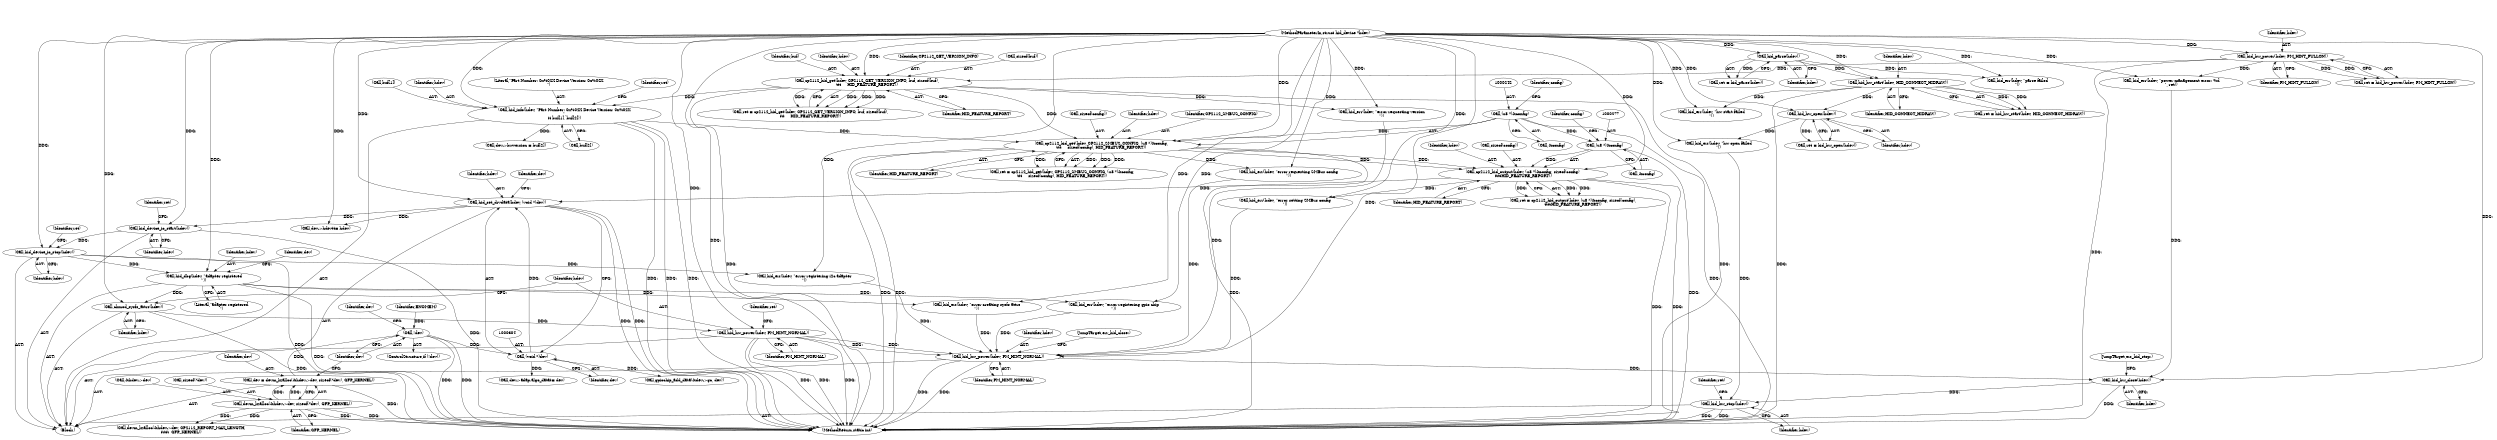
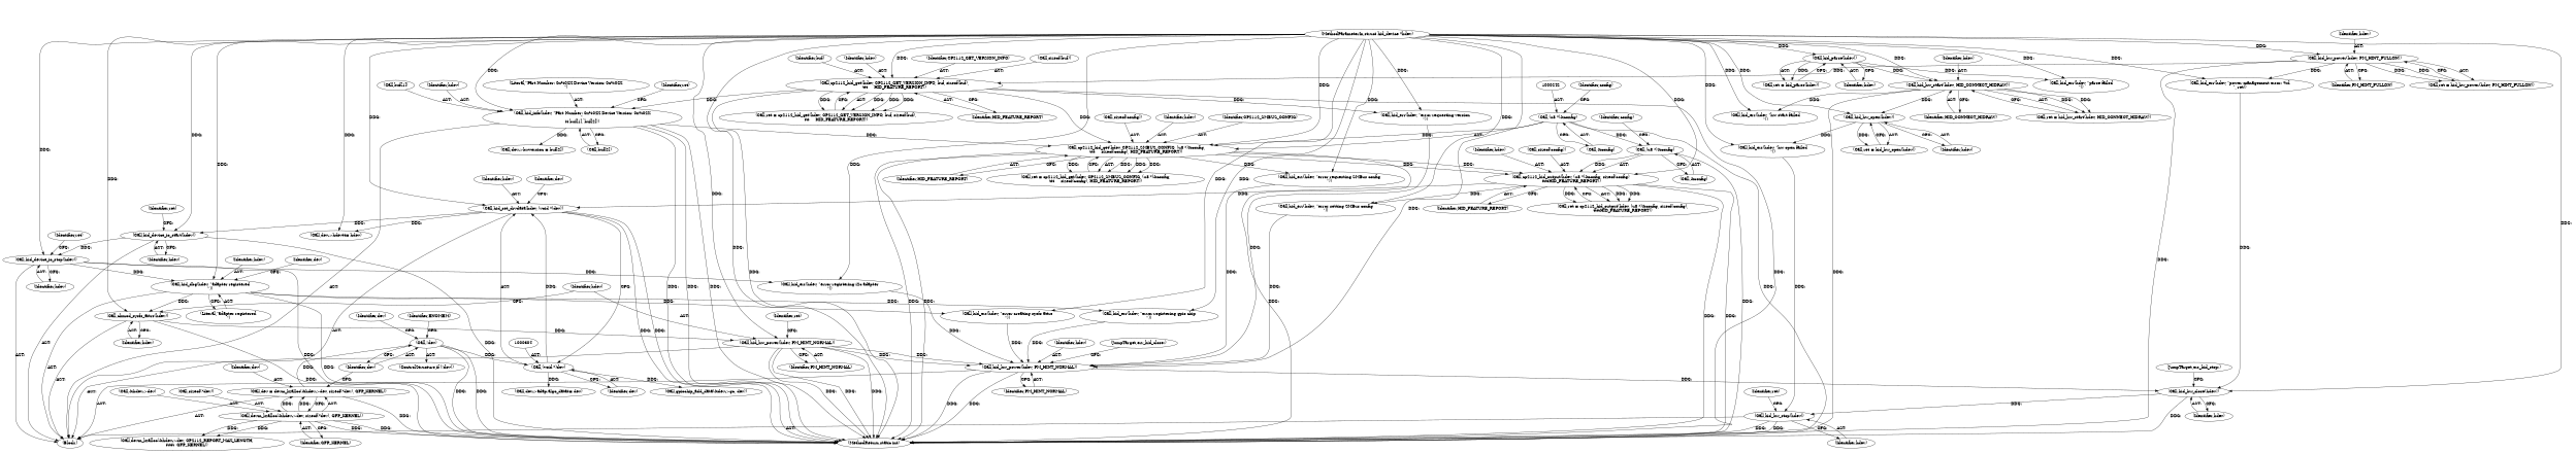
  digraph {
    n1 [label="(Call,chmod_sysfs_attrs(hdev))"]
    n2 [label="(Call,hid_hw_power(hdev, PM_HINT_NORMAL))"]
    n3 [label="(Identifier,hdev)"]
    n4 [label="(Block,)"]
    n5 [label="(MethodReturn,static int)"]
    n6 [label="(Call,hid_hw_power(hdev, PM_HINT_NORMAL))"]
    n7 [label="(Identifier,PM_HINT_NORMAL)"]
    n8 [label="(Call,hid_dbg(hdev, \"adapter registered\n\"))"]
    n9 [label="(Literal,\"adapter registered\n\")"]
    n10 [label="(Call,hid_err(hdev, \"error registering gpio chip\n\"))"]
    n11 [label="(Call,hid_err(hdev, \"error creating sysfs attrs\n\"))"]
    n12 [label="(Call,hid_device_io_stop(hdev))"]
    n13 [label="(Identifier,hdev)"]
    n14 [label="(Call,hid_err(hdev, \"error registering i2c adapter\n\"))"]
    n15 [label="(Call,hid_device_io_start(hdev))"]
    n16 [label="(Identifier,hdev)"]
    n17 [label="(MethodParameterIn,struct hid_device *hdev)"]
    n18 [label="(Call,hid_set_drvdata(hdev, (void *)dev))"]
    n19 [label="(Call,cp2112_hid_output(hdev, (u8 *)&config, sizeof(config),\n\t\t\t\tHID_FEATURE_REPORT))"]
    n20 [label="(Call,cp2112_hid_get(hdev, CP2112_SMBUS_CONFIG, (u8 *)&config,\n\t\t\t     sizeof(config), HID_FEATURE_REPORT))"]
    n21 [label="(Call,hid_info(hdev, \"Part Number: 0x%02X Device Version: 0x%02X\n\",\n\t\t buf[1], buf[2]))"]
    n22 [label="(Call,cp2112_hid_get(hdev, CP2112_GET_VERSION_INFO, buf, sizeof(buf),\n\t\t\t     HID_FEATURE_REPORT))"]
    n23 [label="(Call,hid_hw_power(hdev, PM_HINT_FULLON))"]
    n24 [label="(Call,hid_hw_open(hdev))"]
    n25 [label="(Call,hid_hw_start(hdev, HID_CONNECT_HIDRAW))"]
    n26 [label="(Call,hid_parse(hdev))"]
    n27 [label="(Call,hid_hw_close(hdev))"]
    n28 [label="(Call,hid_err(hdev, \"power management error: %d\n\", ret))"]
    n29 [label="(Call,hid_err(hdev, \"hw start failed\n\"))"]
    n30 [label="(Call,hid_err(hdev, \"hw open failed\n\"))"]
    n31 [label="(Call,hid_err(hdev, \"parse failed\n\"))"]
    n32 [label="(Call,hid_err(hdev, \"error requesting SMBus config\n\"))"]
    n33 [label="(Call,hid_err(hdev, \"error setting SMBus config\n\"))"]
    n34 [label="(Call,dev->hdev\t\t= hdev)"]
    n35 [label="(Call,hid_err(hdev, \"error requesting version\n\"))"]
    n36 [label="(Call,(void *)dev)"]
    n37 [label="(Call,ret = cp2112_hid_output(hdev, (u8 *)&config, sizeof(config),\n\t\t\t\tHID_FEATURE_REPORT))"]
    n38 [label="(Identifier,HID_FEATURE_REPORT)"]
    n39 [label="(Call,ret = cp2112_hid_get(hdev, CP2112_SMBUS_CONFIG, (u8 *)&config,\n\t\t\t     sizeof(config), HID_FEATURE_REPORT))"]
    n40 [label="(Identifier,HID_FEATURE_REPORT)"]
    n41 [label="(Call,buf[2])"]
    n42 [label="(Call,dev->hwversion = buf[2])"]
    n43 [label="(Call,ret = cp2112_hid_get(hdev, CP2112_GET_VERSION_INFO, buf, sizeof(buf),\n\t\t\t     HID_FEATURE_REPORT))"]
    n44 [label="(Identifier,HID_FEATURE_REPORT)"]
    n45 [label="(Identifier,PM_HINT_FULLON)"]
    n46 [label="(Call,ret = hid_hw_power(hdev, PM_HINT_FULLON))"]
    n47 [label="(Identifier,hdev)"]
    n48 [label="(Call,ret = hid_hw_open(hdev))"]
    n49 [label="(Identifier,HID_CONNECT_HIDRAW)"]
    n50 [label="(Call,ret = hid_hw_start(hdev, HID_CONNECT_HIDRAW))"]
    n51 [label="(Identifier,hdev)"]
    n52 [label="(Call,ret = hid_parse(hdev))"]
    n53 [label="(Identifier,PM_HINT_NORMAL)"]
    n54 [label="(Call,hid_hw_stop(hdev))"]
    n55 [label="(Identifier,hdev)"]
    n56 [label="(Identifier,hdev)"]
    n57 [label="(Identifier,dev)"]
    n58 [label="(Call,dev->adap.algo_data\t= dev)"]
    n59 [label="(Call,gpiochip_add_data(&dev->gc, dev))"]
    n60 [label="(Call,(u8 *)&config)"]
    n61 [label="(Call,(u8 *)&config)"]
    n62 [label="(Call,&config)"]
    n63 [label="(Call,&config)"]
    n64 [label="(Call,!dev)"]
    n65 [label="(Identifier,dev)"]
    n66 [label="(ControlStructure,if (!dev))"]
    n67 [label="(Call,dev = devm_kzalloc(&hdev->dev, sizeof(*dev), GFP_KERNEL))"]
    n68 [label="(Call,devm_kzalloc(&hdev->dev, sizeof(*dev), GFP_KERNEL))"]
    n69 [label="(Identifier,GFP_KERNEL)"]
    n70 [label="(Call,devm_kzalloc(&hdev->dev, CP2112_REPORT_MAX_LENGTH,\n\t\t\t\t\t  GFP_KERNEL))"]
    n71 [label="(Identifier,config)"]
    n72 [label="(Identifier,config)"]
    n73 [label="(Identifier,hdev)"]
    n74 [label="(Identifier,ret)"]
    n75 [label="(Identifier,hdev)"]
    n76 [label="(Call,&hdev->dev)"]
    n77 [label="(Call,sizeof(config))"]
    n78 [label="(Identifier,hdev)"]
    n79 [label="(Identifier,hdev)"]
    n80 [label="(Identifier,hdev)"]
    n81 [label="(JumpTarget,err_hid_close:)"]
    n82 [label="(Identifier,hdev)"]
    n83 [label="(JumpTarget,err_hid_stop:)"]
    n84 [label="(Identifier,hdev)"]
    n85 [label="(Identifier,CP2112_SMBUS_CONFIG)"]
    n86 [label="(Literal,\"Part Number: 0x%02X Device Version: 0x%02X\n\")"]
    n87 [label="(Identifier,CP2112_GET_VERSION_INFO)"]
    n88 [label="(Identifier,hdev)"]
    n89 [label="(Identifier,ret)"]
    n90 [label="(Identifier,hdev)"]
    n91 [label="(Identifier,dev)"]
    n92 [label="(Call,sizeof(buf))"]
    n93 [label="(Identifier,hdev)"]
    n94 [label="(Identifier,dev)"]
    n95 [label="(Identifier,ret)"]
    n96 [label="(Identifier,dev)"]
    n97 [label="(Identifier,ENOMEM)"]
    n98 [label="(Call,sizeof(*dev))"]
    n99 [label="(Identifier,ret)"]
    n100 [label="(Call,buf[1])"]
    n101 [label="(Identifier,dev)"]
    n102 [label="(Identifier,ret)"]
    n103 [label="(Call,sizeof(config))"]
    n104 [label="(Identifier,buf)"]
    1000242
-   1000277
    1000304
    n1 -> n2 [label="DDG: "]
    n1 -> n3 [label="CFG: "]
    n1 -> n4 [label="AST: "]
    n1 -> n5 [label="DDG: "]
    n2 -> n4 [label="AST: "]
    n2 -> n5 [label="DDG: "]
    n2 -> n5 [label="DDG: "]
    n2 -> n5 [label="DDG: "]
    n2 -> n6 [label="DDG: "]
    n2 -> n6 [label="DDG: "]
    n2 -> n7 [label="CFG: "]
    n3 -> n1 [label="AST: "]
    n6 -> n4 [label="AST: "]
    n6 -> n5 [label="DDG: "]
    n6 -> n5 [label="DDG: "]
    n6 -> n27 [label="DDG: "]
    n6 -> n53 [label="CFG: "]
    n7 -> n2 [label="AST: "]
    n8 -> n1 [label="DDG: "]
    n8 -> n4 [label="AST: "]
    n8 -> n5 [label="DDG: "]
    n8 -> n9 [label="CFG: "]
    n8 -> n10 [label="DDG: "]
    n8 -> n11 [label="DDG: "]
    n9 -> n8 [label="AST: "]
    n10 -> n6 [label="DDG: "]
    n11 -> n6 [label="DDG: "]
    n12 -> n4 [label="AST: "]
    n12 -> n5 [label="DDG: "]
    n12 -> n8 [label="DDG: "]
    n12 -> n13 [label="CFG: "]
    n12 -> n14 [label="DDG: "]
    n13 -> n12 [label="AST: "]
    n14 -> n6 [label="DDG: "]
    n15 -> n4 [label="AST: "]
    n15 -> n5 [label="DDG: "]
    n15 -> n12 [label="DDG: "]
    n15 -> n16 [label="CFG: "]
    n16 -> n15 [label="AST: "]
    n17 -> n1 [label="DDG: "]
    n17 -> n2 [label="DDG: "]
    n17 -> n5 [label="DDG: "]
    n17 -> n6 [label="DDG: "]
    n17 -> n8 [label="DDG: "]
    n17 -> n10 [label="DDG: "]
    n17 -> n11 [label="DDG: "]
    n17 -> n12 [label="DDG: "]
    n17 -> n14 [label="DDG: "]
    n17 -> n15 [label="DDG: "]
    n17 -> n18 [label="DDG: "]
    n17 -> n19 [label="DDG: "]
    n17 -> n20 [label="DDG: "]
    n17 -> n21 [label="DDG: "]
    n17 -> n22 [label="DDG: "]
    n17 -> n23 [label="DDG: "]
    n17 -> n24 [label="DDG: "]
    n17 -> n25 [label="DDG: "]
    n17 -> n26 [label="DDG: "]
    n17 -> n27 [label="DDG: "]
    n17 -> n28 [label="DDG: "]
    n17 -> n29 [label="DDG: "]
    n17 -> n30 [label="DDG: "]
    n17 -> n31 [label="DDG: "]
    n17 -> n32 [label="DDG: "]
    n17 -> n33 [label="DDG: "]
    n17 -> n34 [label="DDG: "]
    n17 -> n35 [label="DDG: "]
    n18 -> n4 [label="AST: "]
    n18 -> n5 [label="DDG: "]
    n18 -> n5 [label="DDG: "]
    n18 -> n15 [label="DDG: "]
    n18 -> n34 [label="DDG: "]
    n18 -> n36 [label="CFG: "]
    n19 -> n5 [label="DDG: "]
    n19 -> n5 [label="DDG: "]
    n19 -> n18 [label="DDG: "]
    n19 -> n33 [label="DDG: "]
    n19 -> n37 [label="AST: "]
    n19 -> n37 [label="DDG: "]
    n19 -> n37 [label="DDG: "]
    n19 -> n37 [label="DDG: "]
    n19 -> n38 [label="CFG: "]
    n20 -> n5 [label="DDG: "]
    n20 -> n5 [label="DDG: "]
    n20 -> n5 [label="DDG: "]
    n20 -> n19 [label="DDG: "]
    n20 -> n19 [label="DDG: "]
    n20 -> n32 [label="DDG: "]
    n20 -> n39 [label="AST: "]
    n20 -> n39 [label="DDG: "]
    n20 -> n39 [label="DDG: "]
    n20 -> n39 [label="DDG: "]
    n20 -> n39 [label="DDG: "]
    n20 -> n40 [label="CFG: "]
    n21 -> n4 [label="AST: "]
    n21 -> n5 [label="DDG: "]
    n21 -> n5 [label="DDG: "]
    n21 -> n5 [label="DDG: "]
    n21 -> n20 [label="DDG: "]
    n21 -> n41 [label="CFG: "]
    n21 -> n42 [label="DDG: "]
    n22 -> n5 [label="DDG: "]
    n22 -> n5 [label="DDG: "]
    n22 -> n20 [label="DDG: "]
    n22 -> n21 [label="DDG: "]
    n22 -> n35 [label="DDG: "]
    n22 -> n43 [label="AST: "]
    n22 -> n43 [label="DDG: "]
    n22 -> n43 [label="DDG: "]
    n22 -> n43 [label="DDG: "]
    n22 -> n43 [label="DDG: "]
    n22 -> n44 [label="CFG: "]
    n23 -> n5 [label="DDG: "]
    n23 -> n22 [label="DDG: "]
    n23 -> n28 [label="DDG: "]
    n23 -> n45 [label="CFG: "]
    n23 -> n46 [label="AST: "]
    n23 -> n46 [label="DDG: "]
    n23 -> n46 [label="DDG: "]
    n24 -> n30 [label="DDG: "]
    n24 -> n47 [label="CFG: "]
    n24 -> n48 [label="AST: "]
    n24 -> n48 [label="DDG: "]
    n25 -> n5 [label="DDG: "]
    n25 -> n24 [label="DDG: "]
    n25 -> n29 [label="DDG: "]
    n25 -> n49 [label="CFG: "]
    n25 -> n50 [label="AST: "]
    n25 -> n50 [label="DDG: "]
    n25 -> n50 [label="DDG: "]
    n26 -> n25 [label="DDG: "]
    n26 -> n31 [label="DDG: "]
    n26 -> n51 [label="CFG: "]
    n26 -> n52 [label="AST: "]
    n26 -> n52 [label="DDG: "]
    n27 -> n5 [label="DDG: "]
    n27 -> n54 [label="DDG: "]
    n27 -> n55 [label="CFG: "]
    n28 -> n27 [label="DDG: "]
    n30 -> n54 [label="DDG: "]
    n32 -> n6 [label="DDG: "]
    n33 -> n6 [label="DDG: "]
    n35 -> n6 [label="DDG: "]
    n36 -> n18 [label="AST: "]
    n36 -> n18 [label="DDG: "]
    n36 -> n57 [label="CFG: "]
    n36 -> n58 [label="DDG: "]
    n36 -> n59 [label="DDG: "]
    n37 -> n19 [label="CFG: "]
    n38 -> n19 [label="AST: "]
    n39 -> n20 [label="CFG: "]
    n40 -> n20 [label="AST: "]
    n41 -> n21 [label="AST: "]
    n43 -> n22 [label="CFG: "]
    n44 -> n22 [label="AST: "]
    n45 -> n23 [label="AST: "]
    n46 -> n23 [label="CFG: "]
    n47 -> n24 [label="AST: "]
    n48 -> n24 [label="CFG: "]
    n49 -> n25 [label="AST: "]
    n50 -> n25 [label="CFG: "]
    n51 -> n26 [label="AST: "]
    n52 -> n26 [label="CFG: "]
    n53 -> n6 [label="AST: "]
    n54 -> n4 [label="AST: "]
    n54 -> n5 [label="DDG: "]
    n54 -> n5 [label="DDG: "]
    n54 -> n56 [label="CFG: "]
    n55 -> n27 [label="AST: "]
    n56 -> n54 [label="AST: "]
    n57 -> n36 [label="AST: "]
    n60 -> n5 [label="DDG: "]
    n60 -> n20 [label="AST: "]
    n60 -> n20 [label="DDG: "]
    n60 -> n61 [label="DDG: "]
    n60 -> n62 [label="CFG: "]
    n61 -> n5 [label="DDG: "]
    n61 -> n19 [label="AST: "]
    n61 -> n19 [label="DDG: "]
    n61 -> n63 [label="CFG: "]
    n62 -> n60 [label="AST: "]
    n63 -> n61 [label="AST: "]
    n64 -> n5 [label="DDG: "]
    n64 -> n5 [label="DDG: "]
    n64 -> n36 [label="DDG: "]
    n64 -> n65 [label="CFG: "]
    n64 -> n66 [label="AST: "]
    n65 -> n64 [label="AST: "]
    n65 -> n67 [label="CFG: "]
    n67 -> n4 [label="AST: "]
    n67 -> n5 [label="DDG: "]
    n67 -> n64 [label="DDG: "]
    n67 -> n68 [label="CFG: "]
    n68 -> n5 [label="DDG: "]
    n68 -> n5 [label="DDG: "]
    n68 -> n67 [label="AST: "]
    n68 -> n67 [label="DDG: "]
    n68 -> n67 [label="DDG: "]
    n68 -> n69 [label="CFG: "]
    n68 -> n70 [label="DDG: "]
    n68 -> n70 [label="DDG: "]
    n69 -> n68 [label="AST: "]
    n71 -> n60 [label="CFG: "]
    n72 -> n61 [label="CFG: "]
    n73 -> n21 [label="AST: "]
    n74 -> n12 [label="CFG: "]
    n75 -> n20 [label="AST: "]
    n76 -> n68 [label="AST: "]
    n77 -> n19 [label="AST: "]
    n78 -> n8 [label="AST: "]
    n79 -> n18 [label="AST: "]
    n80 -> n1 [label="CFG: "]
    n80 -> n2 [label="AST: "]
    n81 -> n6 [label="CFG: "]
    n82 -> n22 [label="AST: "]
    n83 -> n27 [label="CFG: "]
    n84 -> n19 [label="AST: "]
    n85 -> n20 [label="AST: "]
    n86 -> n21 [label="AST: "]
    n87 -> n22 [label="AST: "]
    n88 -> n23 [label="AST: "]
    n89 -> n21 [label="CFG: "]
    n90 -> n6 [label="AST: "]
    n91 -> n18 [label="CFG: "]
    n92 -> n22 [label="AST: "]
    n93 -> n25 [label="AST: "]
    n94 -> n64 [label="CFG: "]
    n95 -> n54 [label="CFG: "]
    n96 -> n67 [label="AST: "]
-   n97 -> n64 [label="DDG: "]
+   n97 -> n64 [label="CFG: "]
    n98 -> n68 [label="AST: "]
    n99 -> n15 [label="CFG: "]
    n100 -> n21 [label="AST: "]
    n101 -> n8 [label="CFG: "]
    n102 -> n2 [label="CFG: "]
    n103 -> n20 [label="AST: "]
    n104 -> n22 [label="AST: "]
    1000242 -> n60 [label="AST: "]
-   1000277 -> n61 [label="AST: "]
    1000304 -> n36 [label="AST: "]
  }
